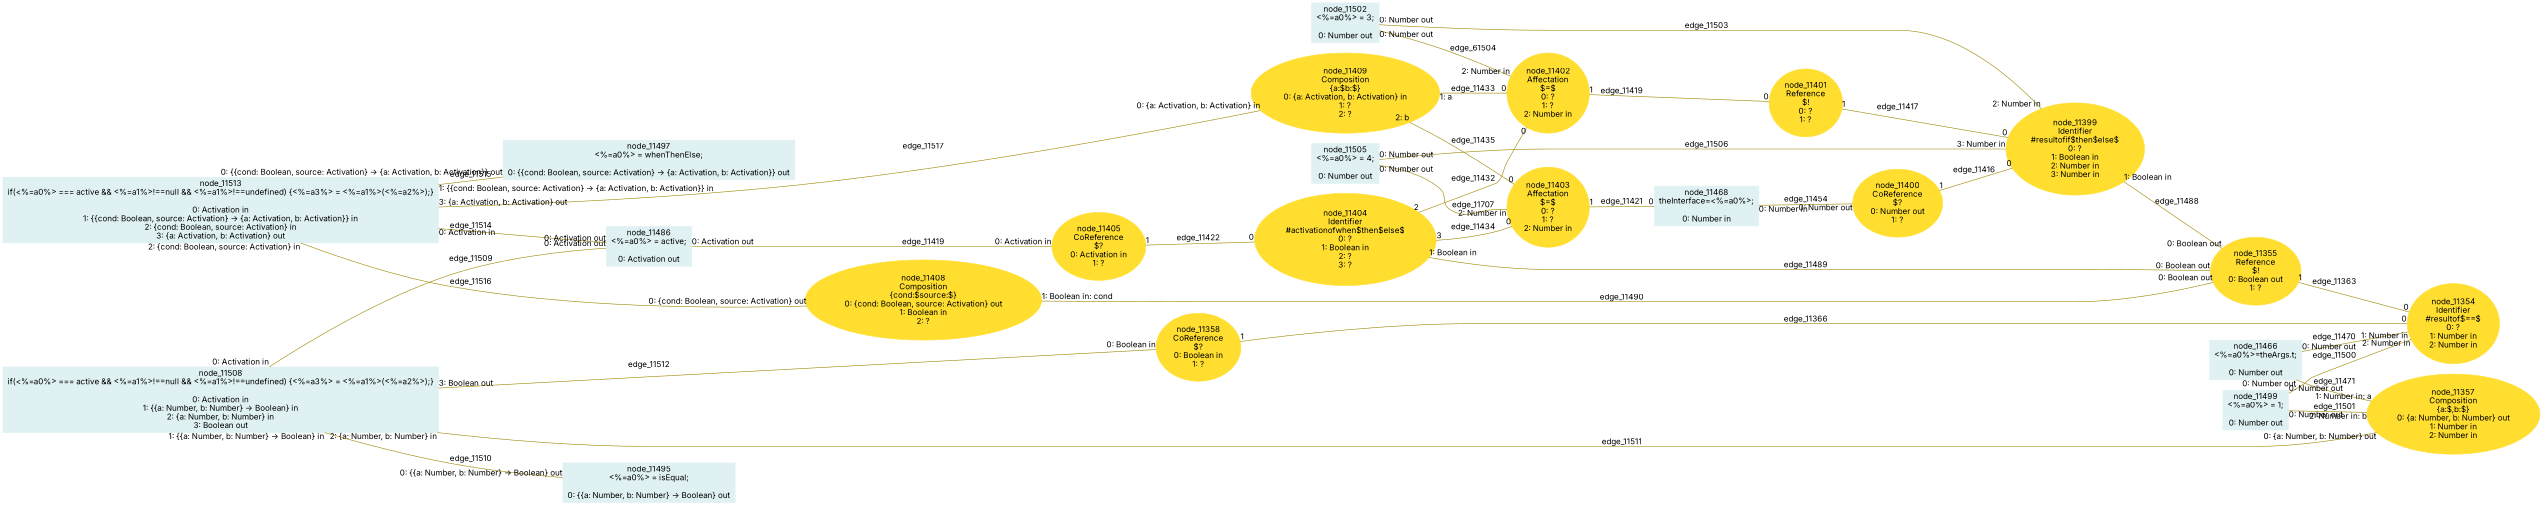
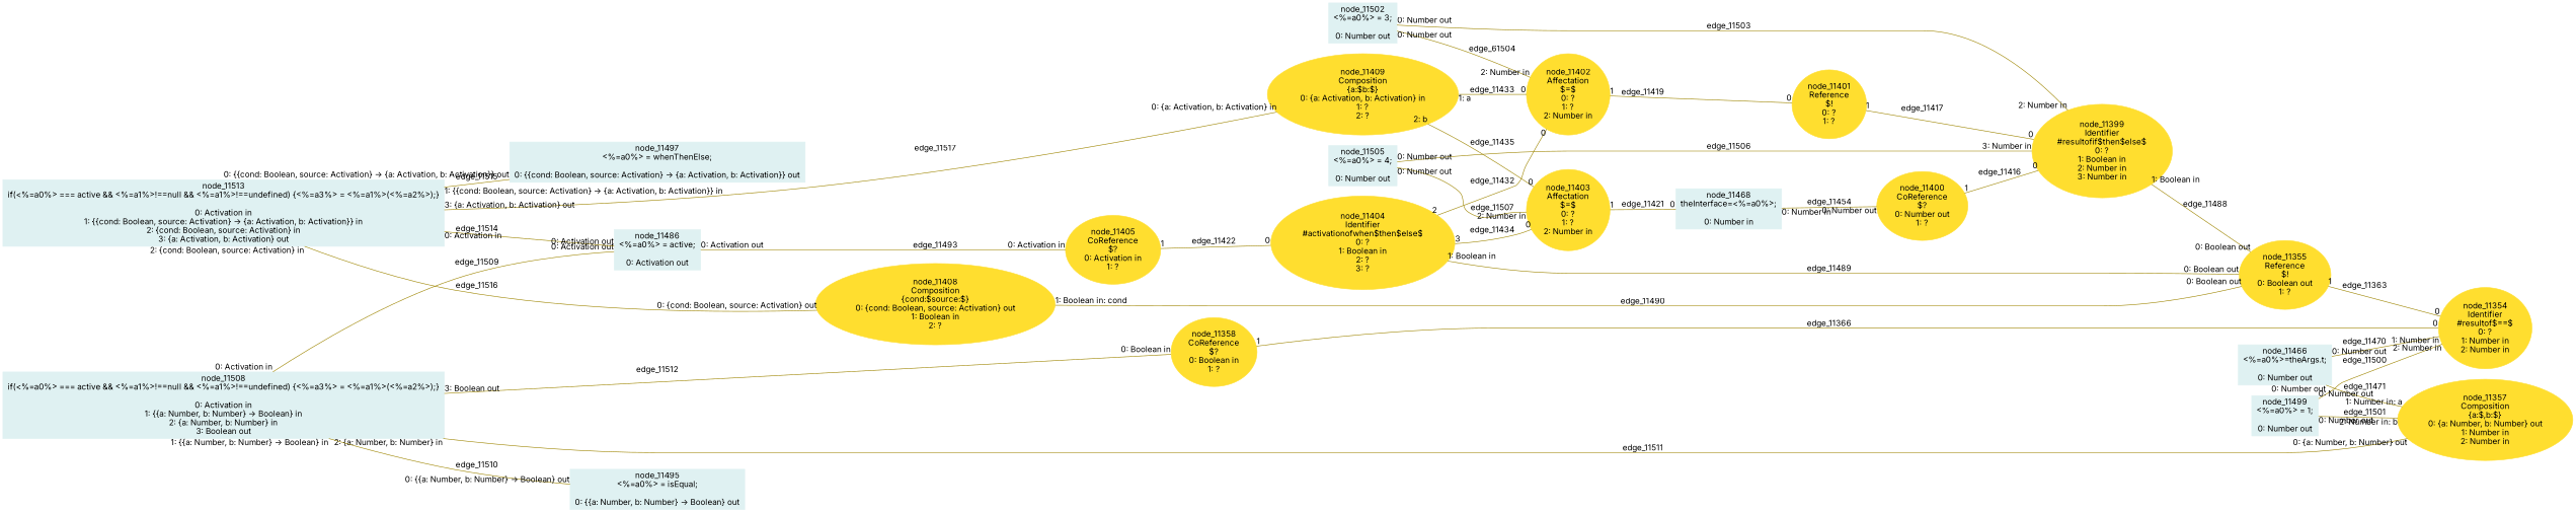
  digraph {
    fontname=Inter
    rankdir=LR
    node [color="#ffde2f" fontname=Inter shape=ellipse style=filled]
    edge [arrowHead=none arrowsize=1 color="#9d8400" dir=none fontname=Inter headlabel=0 taillabel="0: Number out"]
    n1 [label="node_11354\nIdentifier\n#resultof$==$\n0: ?\n1: Number in\n2: Number in"]
    n2 [label="node_11355\nReference\n$!\n0: Boolean out\n1: ?"]
    n3 [label="node_11357\nComposition\n{a:$,b:$}\n0: {a: Number, b: Number} out\n1: Number in\n2: Number in"]
    n4 [label="node_11358\nCoReference\n$?\n0: Boolean in\n1: ?"]
    n5 [label="node_11399\nIdentifier\n#resultofif$then$else$\n0: ?\n1: Boolean in\n2: Number in\n3: Number in"]
    n6 [label="node_11400\nCoReference\n$?\n0: Number out\n1: ?"]
    n7 [label="node_11401\nReference\n$!\n0: ?\n1: ?"]
    n8 [label="node_11402\nAffectation\n$=$\n0: ?\n1: ?\n2: Number in"]
    n9 [label="node_11403\nAffectation\n$=$\n0: ?\n1: ?\n2: Number in"]
    n10 [color="#dff1f2" label="node_11468\ntheInterface=<%=a0%>;\n\n0: Number in" shape=box]
    n11 [label="node_11404\nIdentifier\n#activationofwhen$then$else$\n0: ?\n1: Boolean in\n2: ?\n3: ?"]
    n12 [label="node_11405\nCoReference\n$?\n0: Activation in\n1: ?"]
    n13 [label="node_11408\nComposition\n{cond:$source:$}\n0: {cond: Boolean, source: Activation} out\n1: Boolean in\n2: ?"]
    n14 [label="node_11409\nComposition\n{a:$b:$}\n0: {a: Activation, b: Activation} in\n1: ?\n2: ?"]
    n15 [color="#dff1f2" label="node_11466\n<%=a0%>=theArgs.t;\n\n0: Number out" shape=box]
    n16 [color="#dff1f2" label="node_11486\n<%=a0%> = active;\n\n0: Activation out" shape=box]
    n17 [color="#dff1f2" label="node_11495\n<%=a0%> = isEqual;\n\n0: {{a: Number, b: Number} -> Boolean} out" shape=box]
    n18 [color="#dff1f2" label="node_11497\n<%=a0%> = whenThenElse;\n\n0: {{cond: Boolean, source: Activation} -> {a: Activation, b: Activation}} out" shape=box]
    n19 [color="#dff1f2" label="node_11499\n<%=a0%> = 1;\n\n0: Number out" shape=box]
    n20 [color="#dff1f2" label="node_11502\n<%=a0%> = 3;\n\n0: Number out" shape=box]
    n21 [color="#dff1f2" label="node_11505\n<%=a0%> = 4;\n\n0: Number out" shape=box]
    n22 [color="#dff1f2" label="node_11508\nif(<%=a0%> === active && <%=a1%>!==null && <%=a1%>!==undefined) {<%=a3%> = <%=a1%>(<%=a2%>);}\n\n0: Activation in\n1: {{a: Number, b: Number} -> Boolean} in\n2: {a: Number, b: Number} in\n3: Boolean out" shape=box]
    n23 [color="#dff1f2" label="node_11513\nif(<%=a0%> === active && <%=a1%>!==null && <%=a1%>!==undefined) {<%=a3%> = <%=a1%>(<%=a2%>);}\n\n0: Activation in\n1: {{cond: Boolean, source: Activation} -> {a: Activation, b: Activation}} in\n2: {cond: Boolean, source: Activation} in\n3: {a: Activation, b: Activation} out" shape=box]
    n2 -> n1 [label=edge_11363 taillabel=1]
    n4 -> n1 [label=edge_11366 taillabel=1]
    n5 -> n2 [headlabel="0: Boolean out" label=edge_11488 taillabel="1: Boolean in"]
    n6 -> n5 [label=edge_11416 taillabel=1]
    n7 -> n5 [label=edge_11417 taillabel=1]
    n8 -> n7 [label=edge_11419 taillabel=1]
    n9 -> n10 [label=edge_11421 taillabel=1]
    n10 -> n6 [headlabel="0: Number out" label=edge_11454 taillabel="0: Number in"]
    n11 -> n2 [headlabel="0: Boolean out" label=edge_11489 taillabel="1: Boolean in"]
    n11 -> n8 [label=edge_11432 taillabel=2]
    n11 -> n9 [label=edge_11434 taillabel=3]
    n12 -> n11 [label=edge_11422 taillabel=1]
    n13 -> n2 [headlabel="0: Boolean out" label=edge_11490 taillabel="1: Boolean in: cond"]
    n14 -> n8 [label=edge_11433 taillabel="1: a"]
    n14 -> n9 [label=edge_11435 taillabel="2: b"]
    n15 -> n1 [headlabel="1: Number in" label=edge_11470]
    n15 -> n3 [headlabel="1: Number in: a" label=edge_11471]
-   n16 -> n12 [headlabel="0: Activation in" label=edge_11419 taillabel="0: Activation out"]
+   n16 -> n12 [headlabel="0: Activation in" label=edge_11493 taillabel="0: Activation out"]
    n19 -> n1 [headlabel="2: Number in" label=edge_11500]
    n19 -> n3 [headlabel="2: Number in: b" label=edge_11501]
    n20 -> n5 [headlabel="2: Number in" label=edge_11503]
    n20 -> n8 [headlabel="2: Number in" label=edge_61504]
    n21 -> n5 [headlabel="3: Number in" label=edge_11506]
-   n21 -> n9 [headlabel="2: Number in" label=edge_11707]
+   n21 -> n9 [headlabel="2: Number in" label=edge_11507]
    n22 -> n3 [headlabel="0: {a: Number, b: Number} out" label=edge_11511 taillabel="2: {a: Number, b: Number} in"]
    n22 -> n4 [headlabel="0: Boolean in" label=edge_11512 taillabel="3: Boolean out"]
    n22 -> n16 [headlabel="0: Activation out" label=edge_11509 taillabel="0: Activation in"]
    n22 -> n17 [headlabel="0: {{a: Number, b: Number} -> Boolean} out" label=edge_11510 taillabel="1: {{a: Number, b: Number} -> Boolean} in"]
    n23 -> n13 [headlabel="0: {cond: Boolean, source: Activation} out" label=edge_11516 taillabel="2: {cond: Boolean, source: Activation} in"]
    n23 -> n14 [headlabel="0: {a: Activation, b: Activation} in" label=edge_11517 taillabel="3: {a: Activation, b: Activation} out"]
    n23 -> n16 [headlabel="0: Activation out" label=edge_11514 taillabel="0: Activation in"]
    n23 -> n18 [headlabel="0: {{cond: Boolean, source: Activation} -> {a: Activation, b: Activation}} out" label=edge_11515 taillabel="1: {{cond: Boolean, source: Activation} -> {a: Activation, b: Activation}} in"]
  }
